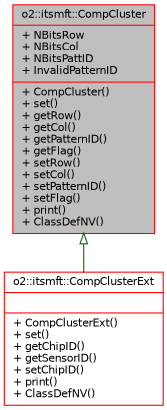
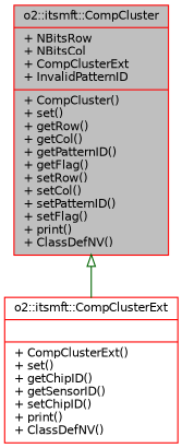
  digraph {
    node [color=red fontname=Helvetica fontsize=10 shape=record]
-   n1 [fillcolor=grey75 fontcolor=black height=0.2 label="{o2::itsmft::CompCluster\n|+ NBitsRow\l+ NBitsCol\l+ NBitsPattID\l+ InvalidPatternID\l|+ CompCluster()\l+ set()\l+ getRow()\l+ getCol()\l+ getPatternID()\l+ getFlag()\l+ setRow()\l+ setCol()\l+ setPatternID()\l+ setFlag()\l+ print()\l+ ClassDefNV()\l}" style=filled width=0.4]
+   n1 [fillcolor=grey75 fontcolor=black height=0.2 label="{o2::itsmft::CompCluster\n|+ NBitsRow\l+ NBitsCol\l+ CompClusterExt\l+ InvalidPatternID\l|+ CompCluster()\l+ set()\l+ getRow()\l+ getCol()\l+ getPatternID()\l+ getFlag()\l+ setRow()\l+ setCol()\l+ setPatternID()\l+ setFlag()\l+ print()\l+ ClassDefNV()\l}" style=filled width=0.4]
    n2 [height=0.2 label="{o2::itsmft::CompClusterExt\n||+ CompClusterExt()\l+ set()\l+ getChipID()\l+ getSensorID()\l+ setChipID()\l+ print()\l+ ClassDefNV()\l}" width=0.4]
    n1 -> n2 [arrowtail=onormal color=darkgreen dir=back fontname=Helvetica fontsize=10 labelfontname=Helvetica labelfontsize=10 style=solid]
  }
